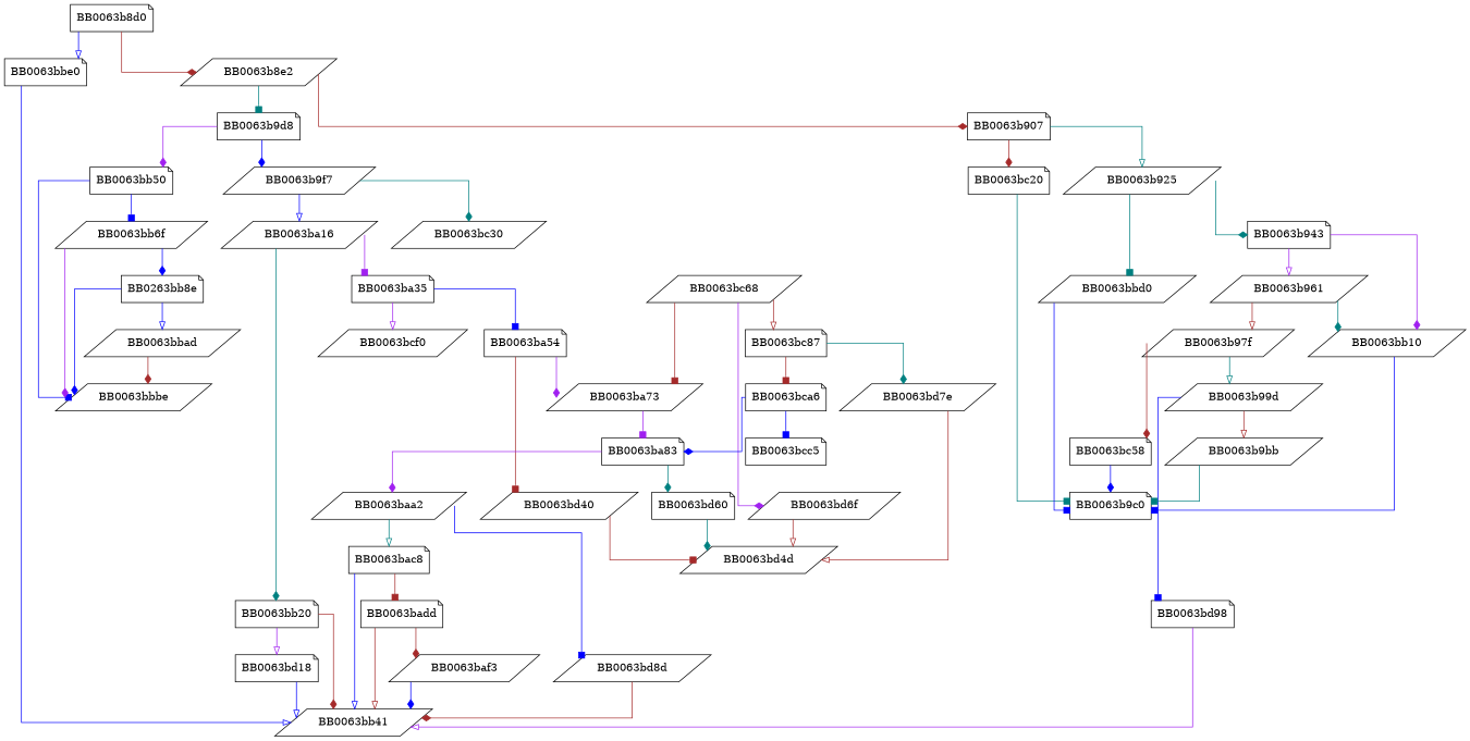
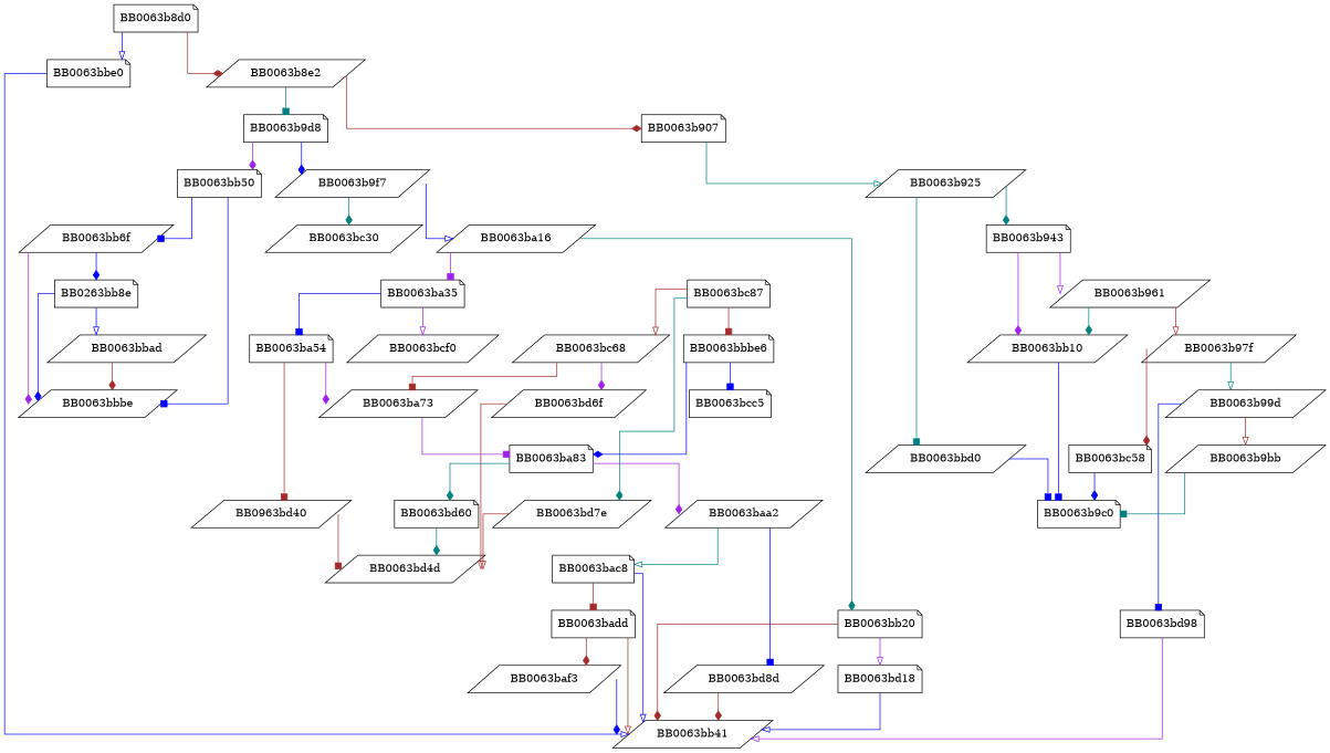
  digraph {
    splines=ortho
    node [shape=parallelogram]
    edge [arrowhead=diamond color=blue]
    BB0063b8d0 [shape=note]
    BB0063bbe0 [shape=note]
    BB0063b8e2
    BB0063bb41
    BB0063b9d8 [shape=note]
    BB0063b907 [shape=note]
    BB0063bb50 [shape=note]
    BB0063b9f7
-   BB0063bc20 [shape=note]
    BB0063b925
    BB0063bbbe
    BB0063bb6f
    BB0063bc30
    BB0063ba16
    BB0063b9c0 [shape=note]
    BB0063bbd0
    BB0063b943 [shape=note]
    BB0063bb10
    BB0063b961
    BB0063b97f
    BB0063bc58 [shape=note]
    BB0063b99d
    BB0063bd98 [shape=note]
    BB0063b9bb
    n25 [label=BB0263bb8e shape=note]
    BB0063bb20 [shape=note]
    BB0063ba35 [shape=note]
    BB0063bd18 [shape=note]
    BB0063bcf0
    BB0063ba54 [shape=note]
-   BB0063bd40
+   BB0063bd40 [label=BB0963bd40]
    BB0063ba73
    BB0063bd4d
    BB0063ba83 [shape=note]
    BB0063bc68
    BB0063bd6f
    BB0063bc87 [shape=note]
    BB0063bd60 [shape=note]
    BB0063baa2
    BB0063bd7e
-   BB0063bca6 [shape=note]
+   BB0063bca6 [shape=note label=BB0063bbbe6]
    BB0063bd8d
    BB0063bac8 [shape=note]
    BB0063badd [shape=note]
    BB0063baf3
    BB0063bbad
    BB0063bcc5 [shape=note]
    BB0063b8d0 -> BB0063bbe0 [arrowhead=onormal]
    BB0063b8d0 -> BB0063b8e2 [color=brown]
    BB0063bbe0 -> BB0063bb41 [arrowhead=onormal]
    BB0063b8e2 -> BB0063b9d8 [arrowhead=box color=teal]
    BB0063b8e2 -> BB0063b907 [color=brown]
    BB0063b9d8 -> BB0063bb50 [color=purple]
    BB0063b9d8 -> BB0063b9f7
-   BB0063b907 -> BB0063bc20 [color=brown]
    BB0063b907 -> BB0063b925 [arrowhead=onormal color=teal]
    BB0063bb50 -> BB0063bbbe [arrowhead=box]
    BB0063bb50 -> BB0063bb6f [arrowhead=box]
    BB0063b9f7 -> BB0063bc30 [color=teal]
    BB0063b9f7 -> BB0063ba16 [arrowhead=onormal]
-   BB0063bc20 -> BB0063b9c0 [arrowhead=box color=teal]
    BB0063b925 -> BB0063bbd0 [arrowhead=box color=teal]
    BB0063b925 -> BB0063b943 [color=teal]
    BB0063bb6f -> BB0063bbbe [color=purple]
    BB0063bb6f -> n25
    BB0063ba16 -> BB0063bb20 [color=teal]
    BB0063ba16 -> BB0063ba35 [arrowhead=box color=purple]
    BB0063bbd0 -> BB0063b9c0 [arrowhead=box]
    BB0063b943 -> BB0063bb10 [color=purple]
    BB0063b943 -> BB0063b961 [arrowhead=onormal color=purple]
    BB0063bb10 -> BB0063b9c0 [arrowhead=box]
    BB0063b961 -> BB0063bb10 [color=teal]
    BB0063b961 -> BB0063b97f [arrowhead=onormal color=brown]
    BB0063b97f -> BB0063bc58 [color=brown]
    BB0063b97f -> BB0063b99d [arrowhead=onormal color=teal]
    BB0063bc58 -> BB0063b9c0
    BB0063b99d -> BB0063bd98 [arrowhead=box]
    BB0063b99d -> BB0063b9bb [arrowhead=onormal color=brown]
    BB0063bd98 -> BB0063bb41 [arrowhead=onormal color=purple]
    BB0063b9bb -> BB0063b9c0 [arrowhead=box color=teal]
    n25 -> BB0063bbbe
    n25 -> BB0063bbad [arrowhead=onormal]
    BB0063bb20 -> BB0063bb41 [color=brown]
    BB0063bb20 -> BB0063bd18 [arrowhead=onormal color=purple]
    BB0063ba35 -> BB0063bcf0 [arrowhead=onormal color=purple]
    BB0063ba35 -> BB0063ba54 [arrowhead=box]
    BB0063bd18 -> BB0063bb41 [arrowhead=onormal]
    BB0063ba54 -> BB0063bd40 [arrowhead=box color=brown]
    BB0063ba54 -> BB0063ba73 [color=purple]
    BB0063bd40 -> BB0063bd4d [arrowhead=box color=brown]
    BB0063ba73 -> BB0063ba83 [arrowhead=box color=purple]
    BB0063ba83 -> BB0063bd60 [color=teal]
    BB0063ba83 -> BB0063baa2 [color=purple]
    BB0063bc68 -> BB0063ba73 [arrowhead=box color=brown]
    BB0063bc68 -> BB0063bd6f [color=purple]
-   BB0063bc68 -> BB0063bc87 [arrowhead=onormal color=brown]
+   BB0063bc87 -> BB0063bc68 [arrowhead=onormal color=brown]
    BB0063bd6f -> BB0063bd4d [arrowhead=onormal color=brown]
    BB0063bc87 -> BB0063bd7e [color=teal]
    BB0063bc87 -> BB0063bca6 [arrowhead=box color=brown]
    BB0063bd60 -> BB0063bd4d [color=teal]
    BB0063baa2 -> BB0063bd8d [arrowhead=box]
    BB0063baa2 -> BB0063bac8 [arrowhead=onormal color=teal]
    BB0063bd7e -> BB0063bd4d [arrowhead=onormal color=brown]
    BB0063bca6 -> BB0063ba83
    BB0063bca6 -> BB0063bcc5 [arrowhead=box]
    BB0063bd8d -> BB0063bb41 [color=brown]
    BB0063bac8 -> BB0063bb41 [arrowhead=onormal]
    BB0063bac8 -> BB0063badd [arrowhead=box color=brown]
    BB0063badd -> BB0063bb41 [arrowhead=onormal color=brown]
    BB0063badd -> BB0063baf3 [color=brown]
    BB0063baf3 -> BB0063bb41
    BB0063bbad -> BB0063bbbe [color=brown]
  }
